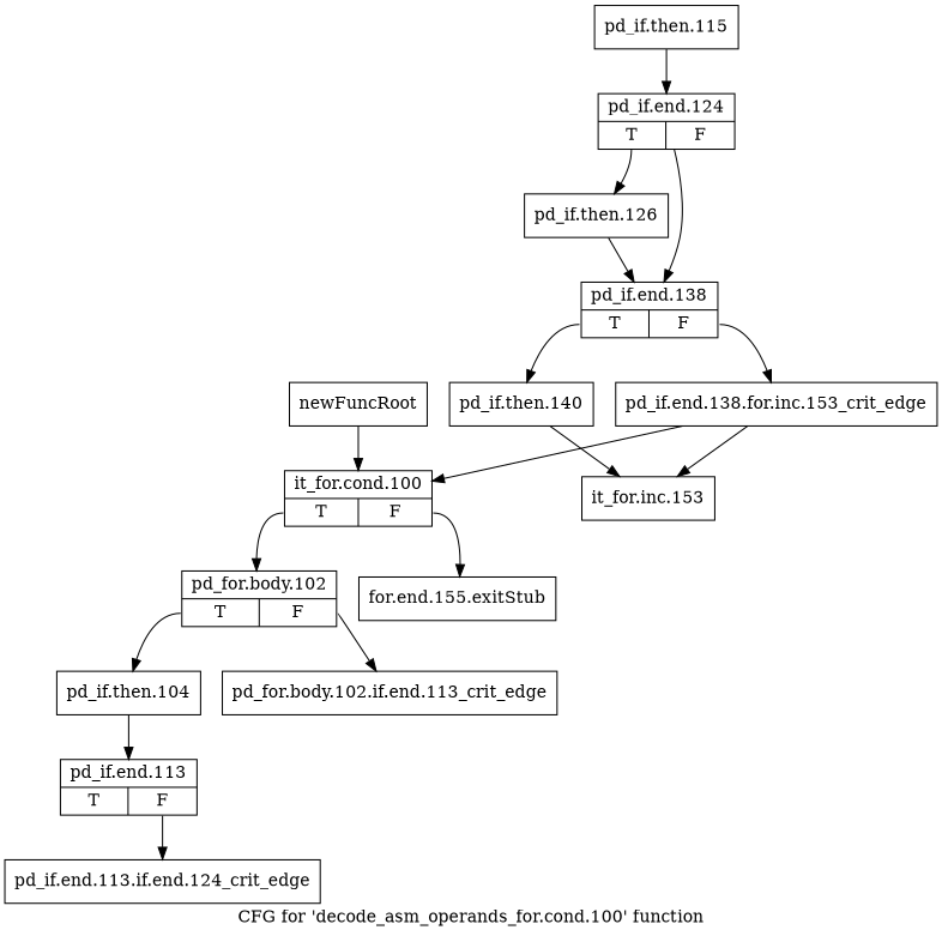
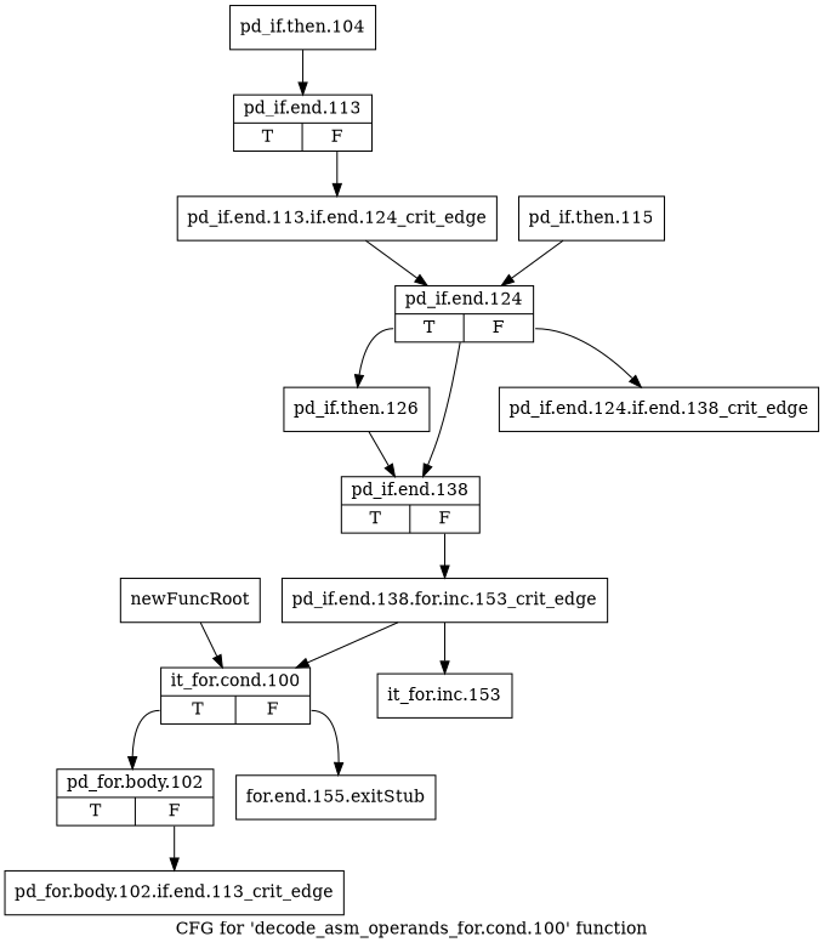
  digraph {
    label="CFG for 'decode_asm_operands_for.cond.100' function"
    node [shape=record]
    n1 [label="{newFuncRoot}"]
    n2 [label="{it_for.cond.100|{<s0>T|<s1>F}}"]
    n3 [label="{for.end.155.exitStub}"]
    n4 [label="{pd_for.body.102|{<s0>T|<s1>F}}"]
    n5 [label="{pd_if.then.104}"]
    n6 [label="{pd_for.body.102.if.end.113_crit_edge}"]
    n7 [label="{pd_if.end.113|{<s0>T|<s1>F}}"]
    n8 [label="{pd_if.end.113.if.end.124_crit_edge}"]
    n9 [label="{pd_if.then.115}"]
    n10 [label="{pd_if.end.124|{<s0>T|<s1>F}}"]
    n11 [label="{pd_if.then.126}"]
+   n12 [label="{pd_if.end.124.if.end.138_crit_edge}"]
    n13 [label="{pd_if.end.138|{<s0>T|<s1>F}}"]
-   n14 [label="{pd_if.then.140}"]
    n15 [label="{pd_if.end.138.for.inc.153_crit_edge}"]
    n16 [label="{it_for.inc.153}"]
    n1 -> n2
    n2 -> n3 [tailport=s1]
    n2 -> n4 [tailport=s0]
-   n4 -> n5 [tailport=s0]
    n4 -> n6 [tailport=s1]
    n5 -> n7
    n7 -> n8 [tailport=s1]
+   n8 -> n10
    n9 -> n10
    n10 -> n11 [tailport=s0]
+   n10 -> n12 [tailport=s1]
    n10 -> n13
    n11 -> n13
-   n13 -> n14 [tailport=s0]
    n13 -> n15 [tailport=s1]
-   n14 -> n16
    n15 -> n2
    n15 -> n16
  }
